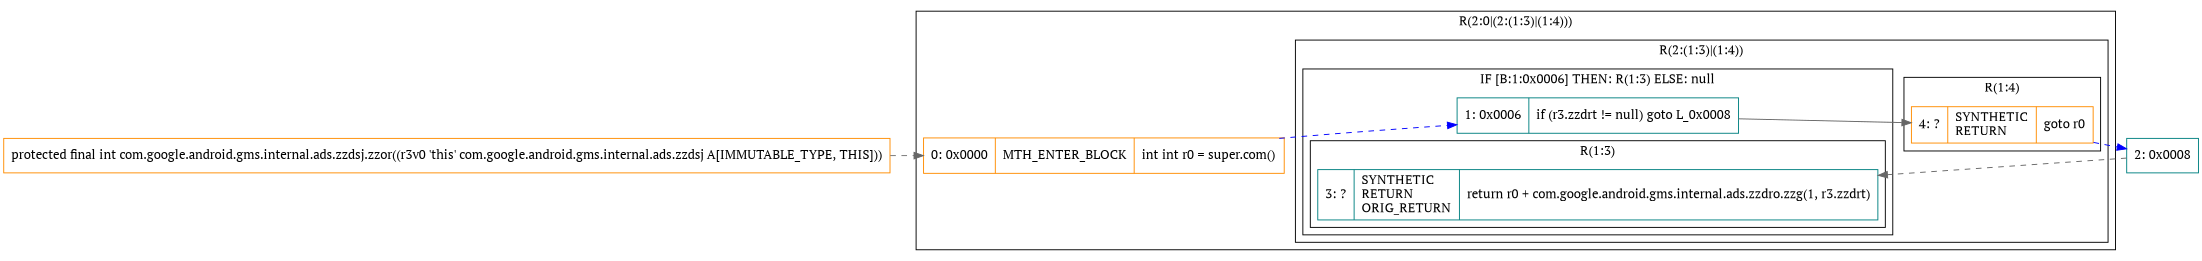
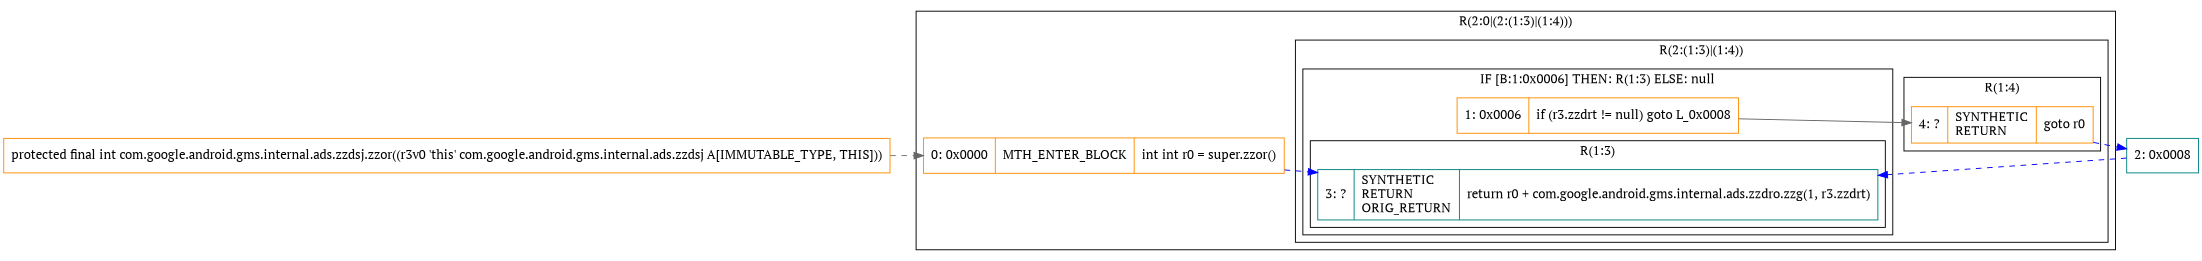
  digraph {
    fontname="PT Serif"
    rankdir=LR
    node [color=teal fontname="PT Serif" shape=record]
    edge [color=blue fontname="PT Serif" style=dashed]
    n1 [label="{3\:\ ?|SYNTHETIC\lRETURN\lORIG_RETURN\l|return r0 + com.google.android.gms.internal.ads.zzdro.zzg(1, r3.zzdrt)\l}"]
-   n2 [label="{1\:\ 0x0006|if (r3.zzdrt != null) goto L_0x0008\l}"]
+   n2 [color=darkorange label="{1\:\ 0x0006|if (r3.zzdrt != null) goto L_0x0008\l}"]
    n3 [color=darkorange label="{4\:\ ?|SYNTHETIC\lRETURN\l|goto r0\l}"]
-   n4 [color=darkorange label="{0\:\ 0x0000|MTH_ENTER_BLOCK\l|int int r0 = super.com()\l}"]
+   n4 [color=darkorange label="{0\:\ 0x0000|MTH_ENTER_BLOCK\l|int int r0 = super.zzor()\l}"]
    n5 [label="{2\:\ 0x0008}"]
    n6 [color=darkorange label="{protected final int com.google.android.gms.internal.ads.zzdsj.zzor((r3v0 'this' com.google.android.gms.internal.ads.zzdsj A[IMMUTABLE_TYPE, THIS])) }"]
    subgraph cluster_1 {
      label="R(2:0|(2:(1:3)|(1:4)))"
      n4
      subgraph cluster_2 {
        label="R(2:(1:3)|(1:4))"
        subgraph cluster_3 {
          label="IF [B:1:0x0006] THEN: R(1:3) ELSE: null"
          n2
          subgraph cluster_4 {
            label="R(1:3)"
            n1
          }
        }
        subgraph cluster_5 {
          label="R(1:4)"
          n3
        }
      }
    }
    n2 -> n3 [color=gray40 style=solid]
    n3 -> n5
-   n4 -> n2
-   n5 -> n1 [color=gray40]
+   n4 -> n1
+   n5 -> n1
    n6 -> n4 [color=gray40]
  }
